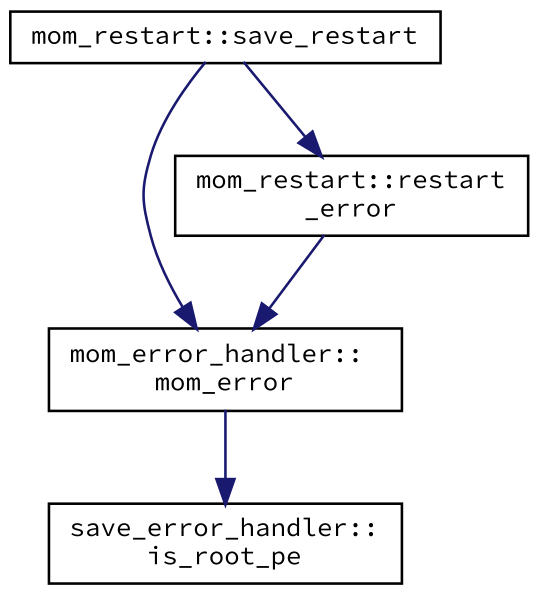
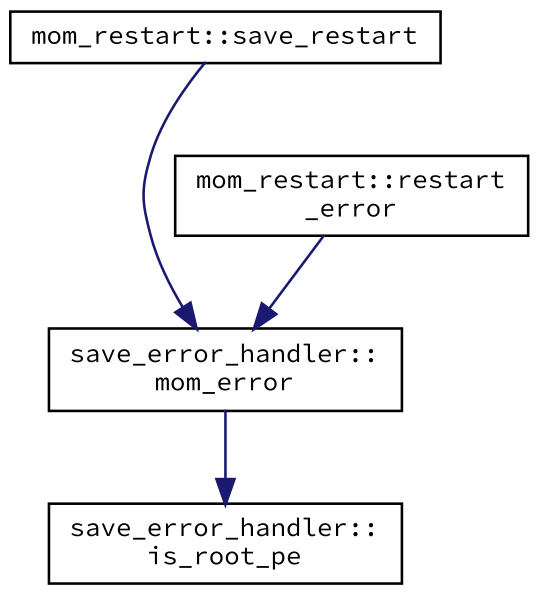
  digraph {
    fontname="Source Code Pro"
    rankdir=TB
    node [color=black fillcolor=white fontname="Source Code Pro" fontsize=10 shape=record style=filled]
    edge [color=midnightblue fontname="Source Code Pro" fontsize=10 labelfontname=Helvetica labelfontsize=10 style=solid]
    n1 [height=0.2 label="mom_restart::save_restart" width=0.4]
-   n2 [height=0.2 label="mom_error_handler::\lmom_error" width=0.4]
+   n2 [height=0.2 label="save_error_handler::\lmom_error" width=0.4]
    n3 [height=0.2 label="mom_restart::restart\l_error" width=0.4]
    n4 [height=0.2 label="save_error_handler::\lis_root_pe" width=0.4]
    n1 -> n2
-   n1 -> n3
    n2 -> n4
    n3 -> n2
  }
